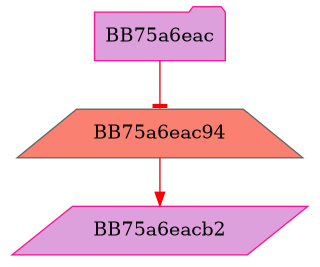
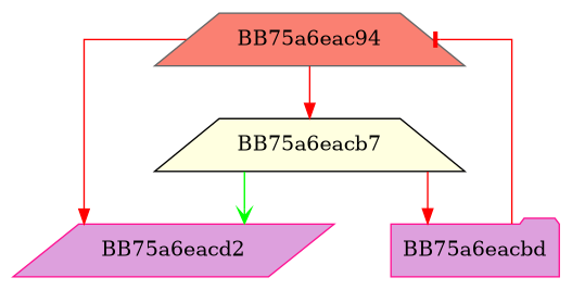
  digraph {
    splines=ortho
    node [color=deeppink fillcolor=plum shape=trapezium style=filled]
    edge [arrowhead=normal color=red]
    BB75a6eac94 [color=gray40 fillcolor=salmon]
-   BB75a6eacd2 [shape=parallelogram label=BB75a6eacb2]
-   BB75a6eacbd [shape=folder label=BB75a6eac]
+   BB75a6eacd2 [shape=parallelogram]
+   BB75a6eacb7 [color=black fillcolor=lightyellow]
+   BB75a6eacbd [shape=folder]
    BB75a6eac94 -> BB75a6eacd2
+   BB75a6eac94 -> BB75a6eacb7
+   BB75a6eacb7 -> BB75a6eacd2 [arrowhead=vee color=green]
+   BB75a6eacb7 -> BB75a6eacbd
    BB75a6eacbd -> BB75a6eac94 [arrowhead=tee]
  }
